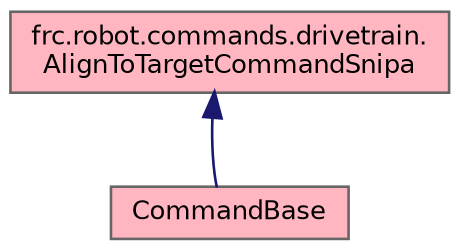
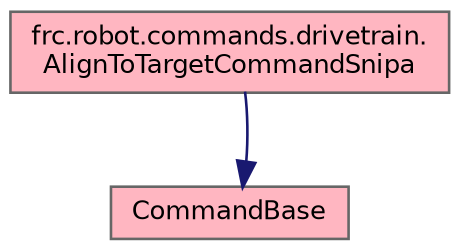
  digraph {
    node [color=gray40 fillcolor=lightpink fontname=Helvetica fontsize=10 shape=record style=filled]
    n1 [fontcolor=black height=0.2 label="frc.robot.commands.drivetrain.\lAlignToTargetCommandSnipa" width=0.4]
    n2 [height=0.2 label=CommandBase width=0.4]
-   n1 -> n2 [color=midnightblue dir=back fontname=Helvetica fontsize=10 labelfontname=Helvetica labelfontsize=10 style=solid]
+   n2 -> n1 [color=midnightblue dir=back fontname=Helvetica fontsize=10 labelfontname=Helvetica labelfontsize=10 style=solid]
  }
